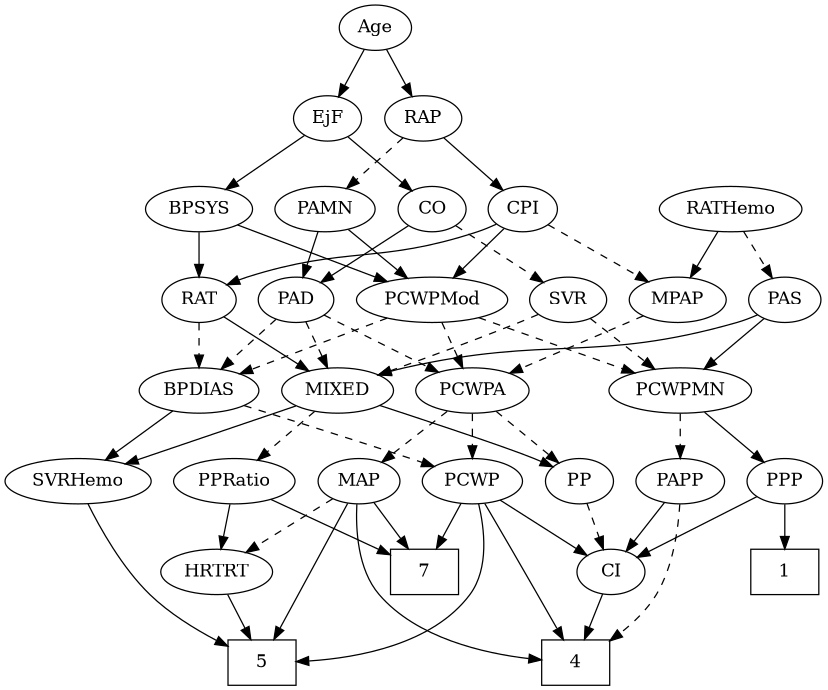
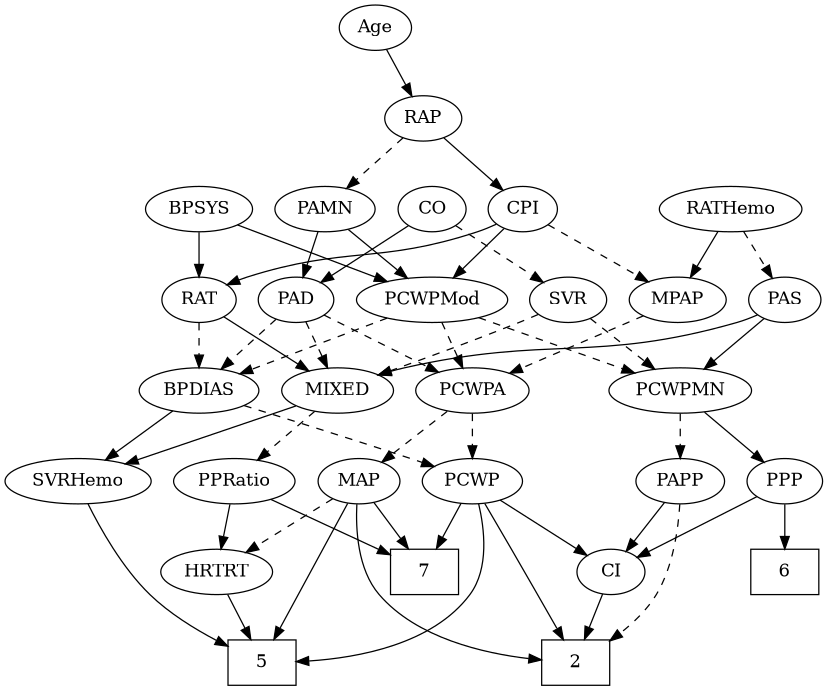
  strict digraph {
    edge [style=solid]
-   1 [height=0.5 shape=box width=0.75]
-   2 [height=0.5 shape=box width=0.75 label=4]
+   1 [height=0.5 shape=box width=0.75 label=6]
+   2 [height=0.5 shape=box width=0.75]
    n3 [height=0.5 label=7 shape=box width=0.75]
    5 [height=0.5 shape=box width=0.75]
    Age [height=0.5 width=0.75]
-   EjF [height=0.5 width=0.75]
    RAP [height=0.5 width=0.77632]
    BPSYS [height=0.5 width=1.0471]
    CO [height=0.5 width=0.75]
    PAMN [height=0.5 width=1.011]
    CPI [height=0.5 width=0.75]
    RAT [height=0.5 width=0.75827]
    PCWPMod [height=0.5 width=1.4443]
    PAD [height=0.5 width=0.79437]
    SVR [height=0.5 width=0.77632]
    RATHemo [height=0.5 width=1.3721]
    MPAP [height=0.5 width=0.97491]
    PAS [height=0.5 width=0.75]
    MIXED [height=0.5 width=1.1193]
    BPDIAS [height=0.5 width=1.1735]
    PCWPA [height=0.5 width=1.1555]
    PCWPMN [height=0.5 width=1.3902]
    SVRHemo [height=0.5 width=1.3902]
-   PP [height=0.5 width=0.75]
    PPRatio [height=0.5 width=1.1013]
    CI [height=0.5 width=0.75]
    HRTRT [height=0.5 width=1.1013]
    MAP [height=0.5 width=0.84854]
    PCWP [height=0.5 width=0.97491]
    PPP [height=0.5 width=0.75]
    PAPP [height=0.5 width=0.88464]
-   Age -> EjF
    Age -> RAP
-   EjF -> BPSYS
-   EjF -> CO
    RAP -> PAMN [style=dashed]
    RAP -> CPI
    BPSYS -> RAT
    BPSYS -> PCWPMod
    CO -> PAD
    CO -> SVR [style=dashed]
    PAMN -> PCWPMod
    PAMN -> PAD
    CPI -> RAT
    CPI -> PCWPMod
    CPI -> MPAP [style=dashed]
    RAT -> MIXED
    RAT -> BPDIAS [style=dashed]
    PCWPMod -> BPDIAS [style=dashed]
    PCWPMod -> PCWPA [style=dashed]
    PCWPMod -> PCWPMN [style=dashed]
    PAD -> MIXED [style=dashed]
    PAD -> BPDIAS [style=dashed]
    PAD -> PCWPA [style=dashed]
    SVR -> MIXED [style=dashed]
    SVR -> PCWPMN [style=dashed]
    RATHemo -> MPAP
    RATHemo -> PAS [style=dashed]
    MPAP -> PCWPA [style=dashed]
    PAS -> MIXED
    PAS -> PCWPMN
    MIXED -> SVRHemo
-   MIXED -> PP
    MIXED -> PPRatio [style=dashed]
    BPDIAS -> SVRHemo
    BPDIAS -> PCWP [style=dashed]
-   PCWPA -> PP [style=dashed]
    PCWPA -> MAP [style=dashed]
    PCWPA -> PCWP [style=dashed]
    PCWPMN -> PPP
    PCWPMN -> PAPP [style=dashed]
    SVRHemo -> 5
-   PP -> CI [style=dashed]
    PPRatio -> n3
    PPRatio -> HRTRT
    CI -> 2
    HRTRT -> 5
    MAP -> 2
    MAP -> n3
    MAP -> 5
    MAP -> HRTRT [style=dashed]
    PCWP -> 2
    PCWP -> n3
    PCWP -> 5
    PCWP -> CI
    PPP -> 1
    PPP -> CI
    PAPP -> 2 [style=dashed]
    PAPP -> CI
  }
